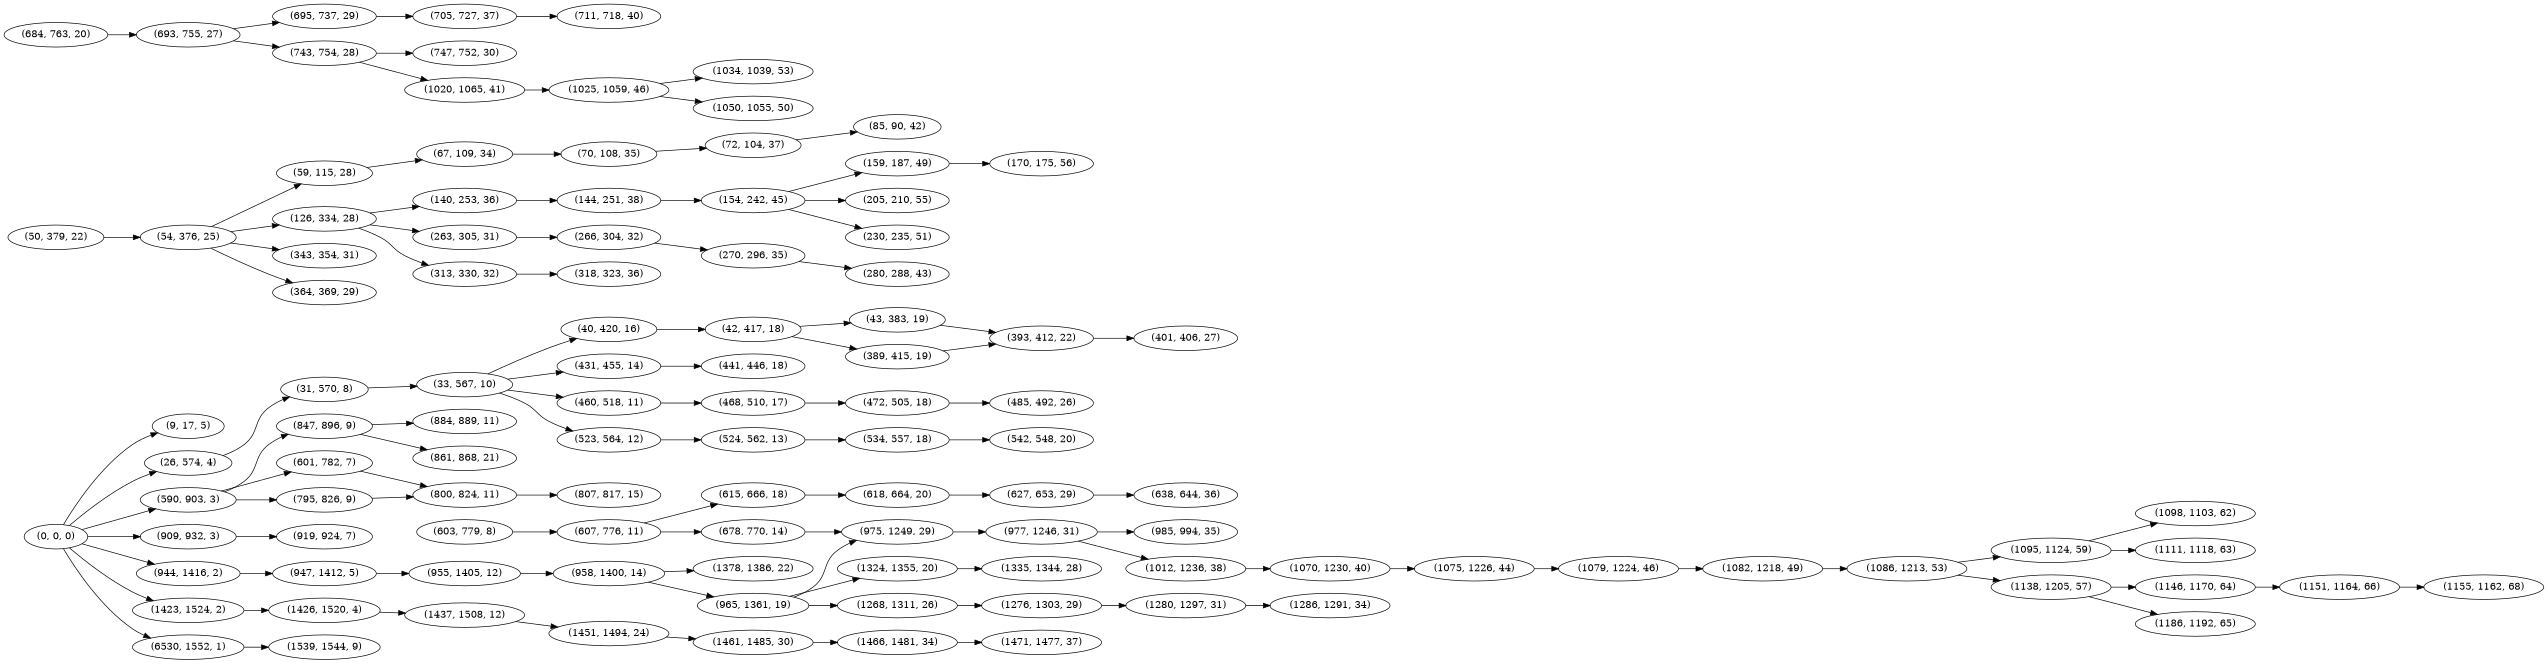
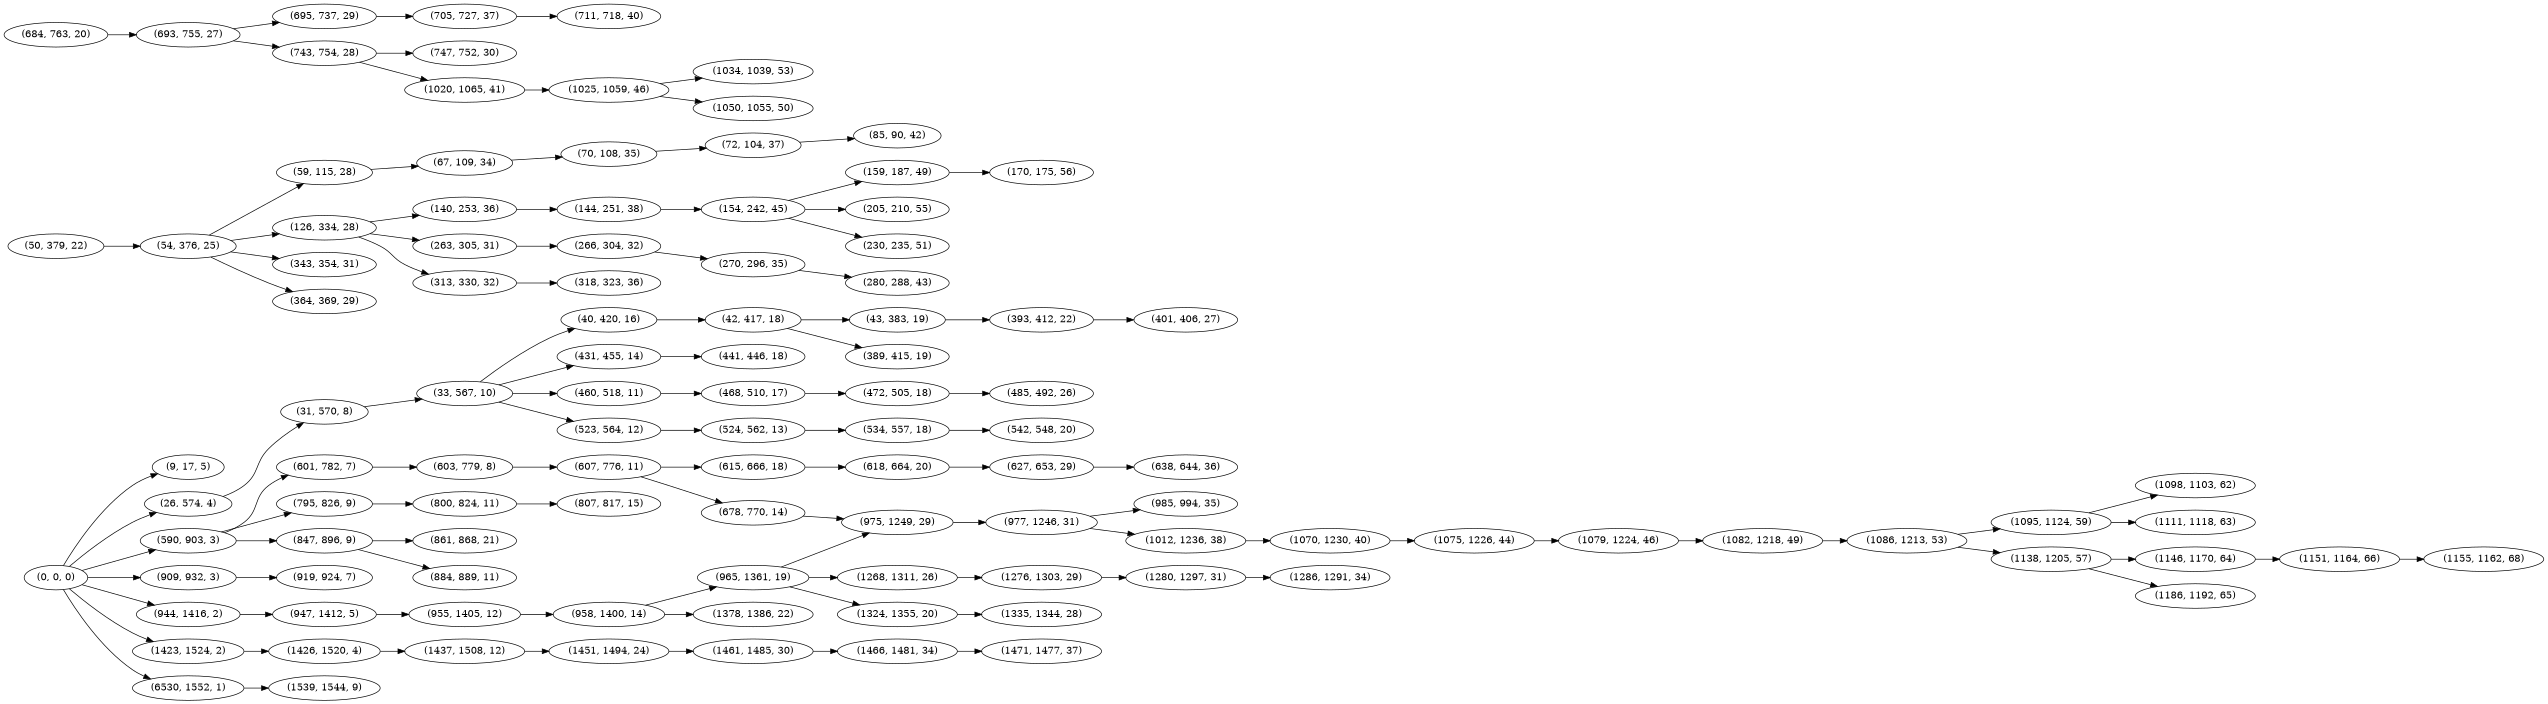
  digraph {
    rankdir=LR
    "(0, 0, 0)"
    "(9, 17, 5)"
    "(26, 574, 4)"
    "(590, 903, 3)"
    "(909, 932, 3)"
    "(944, 1416, 2)"
    "(1423, 1524, 2)"
    n8 [label="(6530, 1552, 1)"]
    "(31, 570, 8)"
    "(601, 782, 7)"
    "(795, 826, 9)"
    "(847, 896, 9)"
    "(919, 924, 7)"
    "(947, 1412, 5)"
    "(1426, 1520, 4)"
    "(1539, 1544, 9)"
    "(33, 567, 10)"
    "(40, 420, 16)"
    "(431, 455, 14)"
    "(460, 518, 11)"
    "(523, 564, 12)"
    "(42, 417, 18)"
    "(441, 446, 18)"
    "(468, 510, 17)"
    "(524, 562, 13)"
    "(43, 383, 19)"
    "(389, 415, 19)"
    "(393, 412, 22)"
    "(50, 379, 22)"
    "(54, 376, 25)"
    "(59, 115, 28)"
    "(126, 334, 28)"
    "(343, 354, 31)"
    "(364, 369, 29)"
    "(67, 109, 34)"
    "(140, 253, 36)"
    "(263, 305, 31)"
    "(313, 330, 32)"
    "(70, 108, 35)"
    "(72, 104, 37)"
    "(85, 90, 42)"
    "(144, 251, 38)"
    "(266, 304, 32)"
    "(318, 323, 36)"
    "(154, 242, 45)"
    "(159, 187, 49)"
    "(205, 210, 55)"
    "(230, 235, 51)"
    "(170, 175, 56)"
    "(270, 296, 35)"
    "(280, 288, 43)"
    "(401, 406, 27)"
    "(472, 505, 18)"
    "(485, 492, 26)"
    "(534, 557, 18)"
    "(542, 548, 20)"
    "(603, 779, 8)"
    "(800, 824, 11)"
    "(861, 868, 21)"
    "(884, 889, 11)"
    "(607, 776, 11)"
    "(615, 666, 18)"
    "(678, 770, 14)"
    "(618, 664, 20)"
    "(975, 1249, 29)"
    "(627, 653, 29)"
    "(638, 644, 36)"
    "(684, 763, 20)"
    "(693, 755, 27)"
    "(695, 737, 29)"
    "(743, 754, 28)"
    "(705, 727, 37)"
    "(747, 752, 30)"
    "(1020, 1065, 41)"
    "(711, 718, 40)"
    "(807, 817, 15)"
    "(955, 1405, 12)"
    "(958, 1400, 14)"
    "(965, 1361, 19)"
    "(1378, 1386, 22)"
    "(1268, 1311, 26)"
    "(1324, 1355, 20)"
    "(977, 1246, 31)"
    "(1276, 1303, 29)"
    "(1335, 1344, 28)"
    "(985, 994, 35)"
    "(1012, 1236, 38)"
    "(1070, 1230, 40)"
    "(1025, 1059, 46)"
    "(1075, 1226, 44)"
    "(1034, 1039, 53)"
    "(1050, 1055, 50)"
    "(1079, 1224, 46)"
    "(1082, 1218, 49)"
    "(1086, 1213, 53)"
    "(1095, 1124, 59)"
    "(1138, 1205, 57)"
    "(1098, 1103, 62)"
    "(1111, 1118, 63)"
    "(1146, 1170, 64)"
    "(1186, 1192, 65)"
    "(1151, 1164, 66)"
    "(1155, 1162, 68)"
    "(1280, 1297, 31)"
    "(1286, 1291, 34)"
    "(1437, 1508, 12)"
    "(1451, 1494, 24)"
    "(1461, 1485, 30)"
    "(1466, 1481, 34)"
    "(1471, 1477, 37)"
    "(0, 0, 0)" -> "(9, 17, 5)"
    "(0, 0, 0)" -> "(26, 574, 4)"
    "(0, 0, 0)" -> "(590, 903, 3)"
    "(0, 0, 0)" -> "(909, 932, 3)"
    "(0, 0, 0)" -> "(944, 1416, 2)"
    "(0, 0, 0)" -> "(1423, 1524, 2)"
    "(0, 0, 0)" -> n8
    "(26, 574, 4)" -> "(31, 570, 8)"
    "(590, 903, 3)" -> "(601, 782, 7)"
    "(590, 903, 3)" -> "(795, 826, 9)"
    "(590, 903, 3)" -> "(847, 896, 9)"
    "(909, 932, 3)" -> "(919, 924, 7)"
    "(944, 1416, 2)" -> "(947, 1412, 5)"
    "(1423, 1524, 2)" -> "(1426, 1520, 4)"
    n8 -> "(1539, 1544, 9)"
    "(31, 570, 8)" -> "(33, 567, 10)"
-   "(601, 782, 7)" -> "(800, 824, 11)"
+   "(601, 782, 7)" -> "(603, 779, 8)"
    "(795, 826, 9)" -> "(800, 824, 11)"
    "(847, 896, 9)" -> "(861, 868, 21)"
    "(847, 896, 9)" -> "(884, 889, 11)"
    "(947, 1412, 5)" -> "(955, 1405, 12)"
    "(1426, 1520, 4)" -> "(1437, 1508, 12)"
    "(33, 567, 10)" -> "(40, 420, 16)"
    "(33, 567, 10)" -> "(431, 455, 14)"
    "(33, 567, 10)" -> "(460, 518, 11)"
    "(33, 567, 10)" -> "(523, 564, 12)"
    "(40, 420, 16)" -> "(42, 417, 18)"
    "(431, 455, 14)" -> "(441, 446, 18)"
    "(460, 518, 11)" -> "(468, 510, 17)"
    "(523, 564, 12)" -> "(524, 562, 13)"
    "(42, 417, 18)" -> "(43, 383, 19)"
    "(42, 417, 18)" -> "(389, 415, 19)"
    "(468, 510, 17)" -> "(472, 505, 18)"
    "(524, 562, 13)" -> "(534, 557, 18)"
    "(43, 383, 19)" -> "(393, 412, 22)"
-   "(389, 415, 19)" -> "(393, 412, 22)"
    "(393, 412, 22)" -> "(401, 406, 27)"
    "(50, 379, 22)" -> "(54, 376, 25)"
    "(54, 376, 25)" -> "(59, 115, 28)"
    "(54, 376, 25)" -> "(126, 334, 28)"
    "(54, 376, 25)" -> "(343, 354, 31)"
    "(54, 376, 25)" -> "(364, 369, 29)"
    "(59, 115, 28)" -> "(67, 109, 34)"
    "(126, 334, 28)" -> "(140, 253, 36)"
    "(126, 334, 28)" -> "(263, 305, 31)"
    "(126, 334, 28)" -> "(313, 330, 32)"
    "(67, 109, 34)" -> "(70, 108, 35)"
    "(140, 253, 36)" -> "(144, 251, 38)"
    "(263, 305, 31)" -> "(266, 304, 32)"
    "(313, 330, 32)" -> "(318, 323, 36)"
    "(70, 108, 35)" -> "(72, 104, 37)"
    "(72, 104, 37)" -> "(85, 90, 42)"
    "(144, 251, 38)" -> "(154, 242, 45)"
    "(266, 304, 32)" -> "(270, 296, 35)"
    "(154, 242, 45)" -> "(159, 187, 49)"
    "(154, 242, 45)" -> "(205, 210, 55)"
    "(154, 242, 45)" -> "(230, 235, 51)"
    "(159, 187, 49)" -> "(170, 175, 56)"
    "(270, 296, 35)" -> "(280, 288, 43)"
    "(472, 505, 18)" -> "(485, 492, 26)"
    "(534, 557, 18)" -> "(542, 548, 20)"
    "(603, 779, 8)" -> "(607, 776, 11)"
    "(800, 824, 11)" -> "(807, 817, 15)"
    "(607, 776, 11)" -> "(615, 666, 18)"
    "(607, 776, 11)" -> "(678, 770, 14)"
    "(615, 666, 18)" -> "(618, 664, 20)"
    "(678, 770, 14)" -> "(975, 1249, 29)"
    "(618, 664, 20)" -> "(627, 653, 29)"
    "(975, 1249, 29)" -> "(977, 1246, 31)"
    "(627, 653, 29)" -> "(638, 644, 36)"
    "(684, 763, 20)" -> "(693, 755, 27)"
    "(693, 755, 27)" -> "(695, 737, 29)"
    "(693, 755, 27)" -> "(743, 754, 28)"
    "(695, 737, 29)" -> "(705, 727, 37)"
    "(743, 754, 28)" -> "(747, 752, 30)"
    "(743, 754, 28)" -> "(1020, 1065, 41)"
    "(705, 727, 37)" -> "(711, 718, 40)"
    "(1020, 1065, 41)" -> "(1025, 1059, 46)"
    "(955, 1405, 12)" -> "(958, 1400, 14)"
    "(958, 1400, 14)" -> "(965, 1361, 19)"
    "(958, 1400, 14)" -> "(1378, 1386, 22)"
    "(965, 1361, 19)" -> "(975, 1249, 29)"
    "(965, 1361, 19)" -> "(1268, 1311, 26)"
    "(965, 1361, 19)" -> "(1324, 1355, 20)"
    "(1268, 1311, 26)" -> "(1276, 1303, 29)"
    "(1324, 1355, 20)" -> "(1335, 1344, 28)"
    "(977, 1246, 31)" -> "(985, 994, 35)"
    "(977, 1246, 31)" -> "(1012, 1236, 38)"
    "(1276, 1303, 29)" -> "(1280, 1297, 31)"
    "(1012, 1236, 38)" -> "(1070, 1230, 40)"
    "(1070, 1230, 40)" -> "(1075, 1226, 44)"
    "(1025, 1059, 46)" -> "(1034, 1039, 53)"
    "(1025, 1059, 46)" -> "(1050, 1055, 50)"
    "(1075, 1226, 44)" -> "(1079, 1224, 46)"
    "(1079, 1224, 46)" -> "(1082, 1218, 49)"
    "(1082, 1218, 49)" -> "(1086, 1213, 53)"
    "(1086, 1213, 53)" -> "(1095, 1124, 59)"
    "(1086, 1213, 53)" -> "(1138, 1205, 57)"
    "(1095, 1124, 59)" -> "(1098, 1103, 62)"
    "(1095, 1124, 59)" -> "(1111, 1118, 63)"
    "(1138, 1205, 57)" -> "(1146, 1170, 64)"
    "(1138, 1205, 57)" -> "(1186, 1192, 65)"
    "(1146, 1170, 64)" -> "(1151, 1164, 66)"
    "(1151, 1164, 66)" -> "(1155, 1162, 68)"
    "(1280, 1297, 31)" -> "(1286, 1291, 34)"
    "(1437, 1508, 12)" -> "(1451, 1494, 24)"
    "(1451, 1494, 24)" -> "(1461, 1485, 30)"
    "(1461, 1485, 30)" -> "(1466, 1481, 34)"
    "(1466, 1481, 34)" -> "(1471, 1477, 37)"
  }
